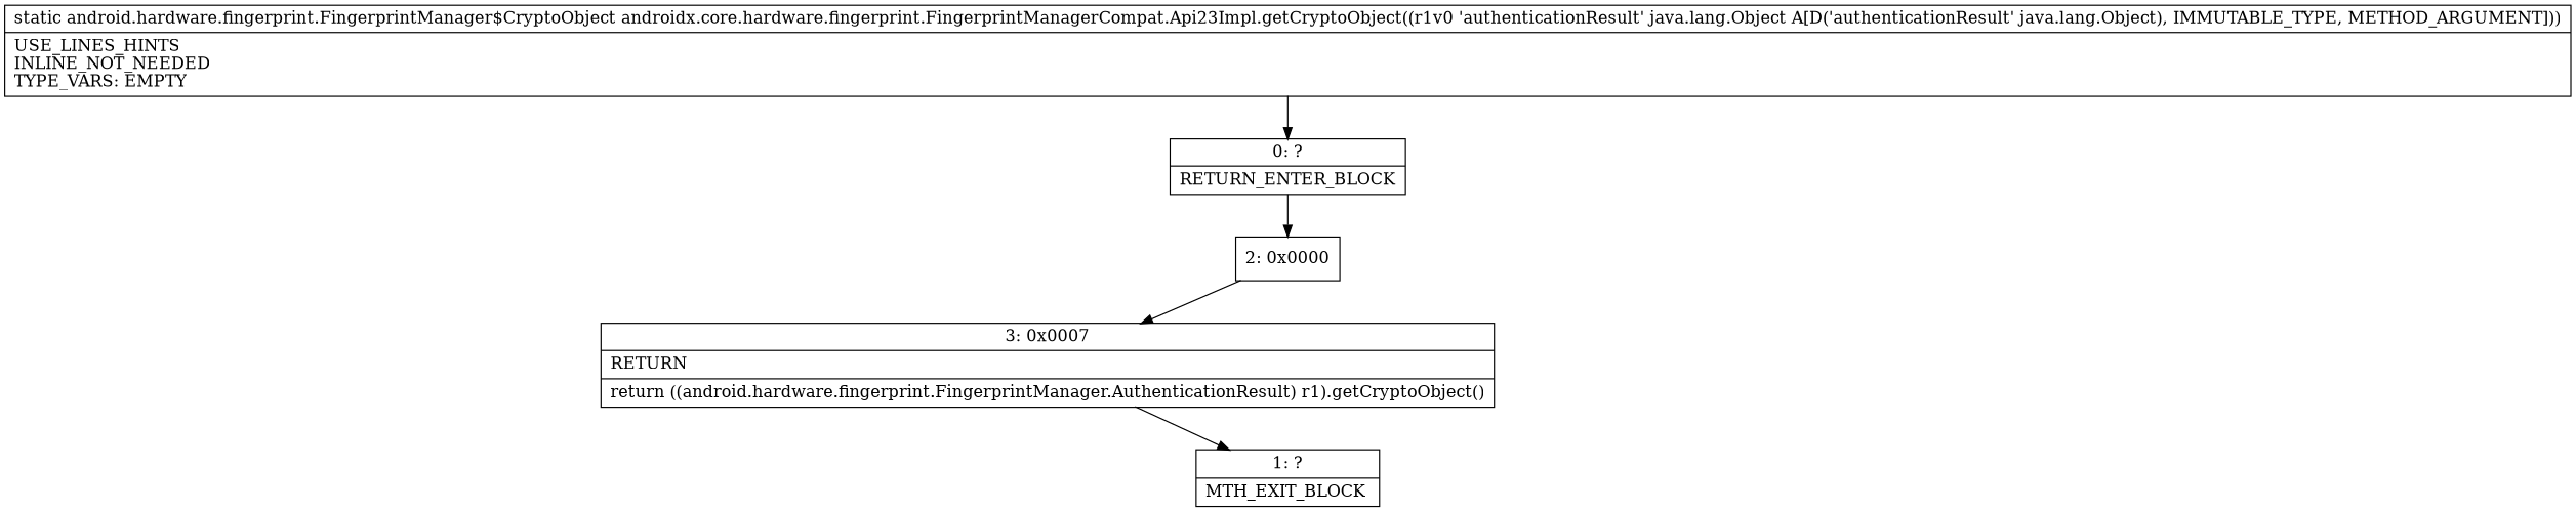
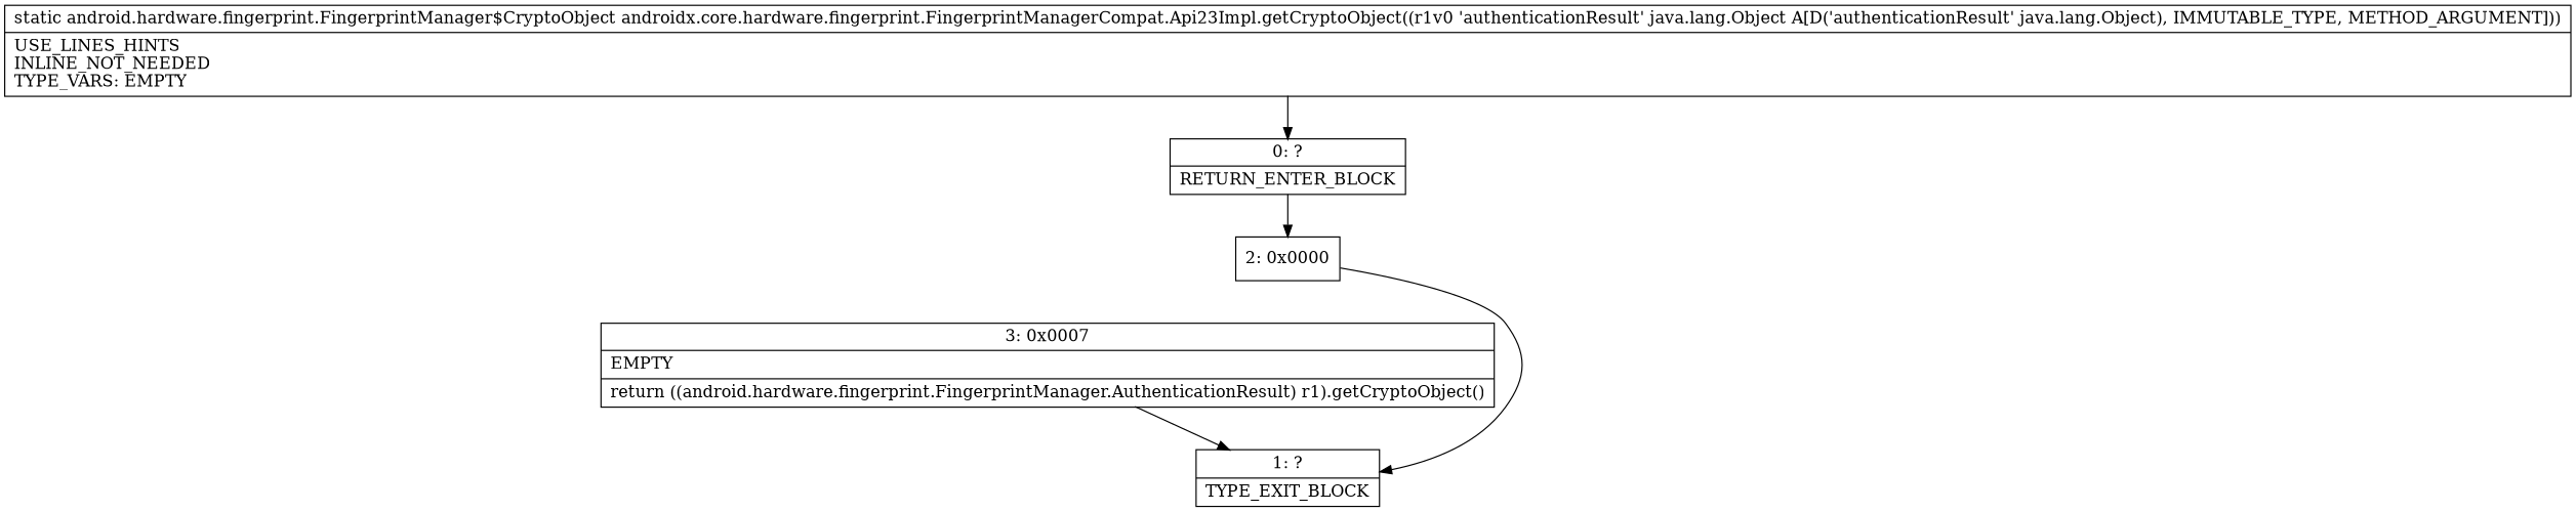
  digraph {
    node [shape=record]
    n1 [label="{0\:\ ?|RETURN_ENTER_BLOCK\l}"]
    n2 [label="{2\:\ 0x0000}"]
-   n3 [label="{3\:\ 0x0007|RETURN\l|return ((android.hardware.fingerprint.FingerprintManager.AuthenticationResult) r1).getCryptoObject()\l}"]
-   n4 [label="{1\:\ ?|MTH_EXIT_BLOCK\l}"]
+   n3 [label="{3\:\ 0x0007|EMPTY\l|return ((android.hardware.fingerprint.FingerprintManager.AuthenticationResult) r1).getCryptoObject()\l}"]
+   n4 [label="{1\:\ ?|TYPE_EXIT_BLOCK\l}"]
    n5 [label="{static android.hardware.fingerprint.FingerprintManager$CryptoObject androidx.core.hardware.fingerprint.FingerprintManagerCompat.Api23Impl.getCryptoObject((r1v0 'authenticationResult' java.lang.Object A[D('authenticationResult' java.lang.Object), IMMUTABLE_TYPE, METHOD_ARGUMENT]))  | USE_LINES_HINTS\lINLINE_NOT_NEEDED\lTYPE_VARS: EMPTY\l}"]
    n1 -> n2
-   n2 -> n3
+   n2 -> n4
    n3 -> n4
    n5 -> n1
  }
